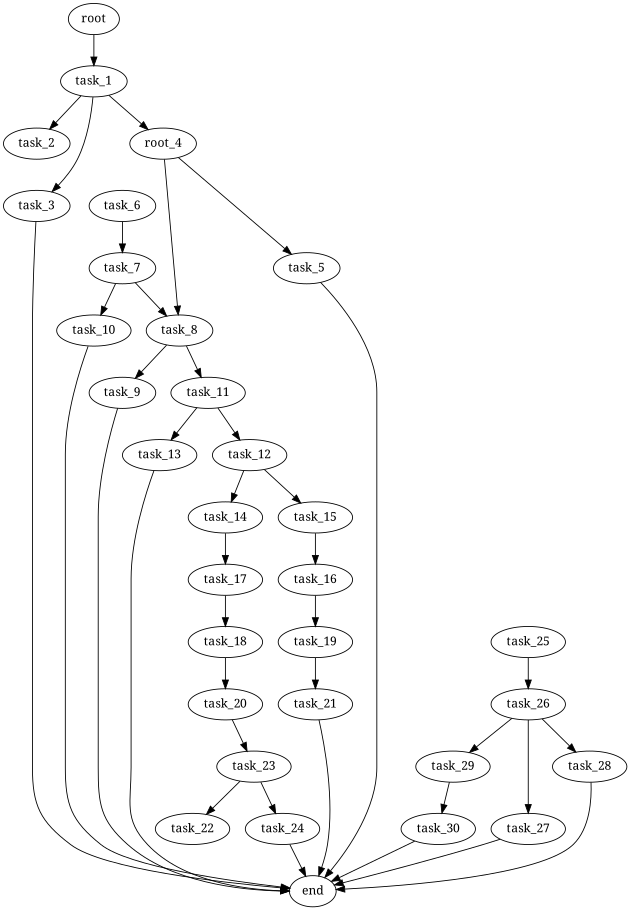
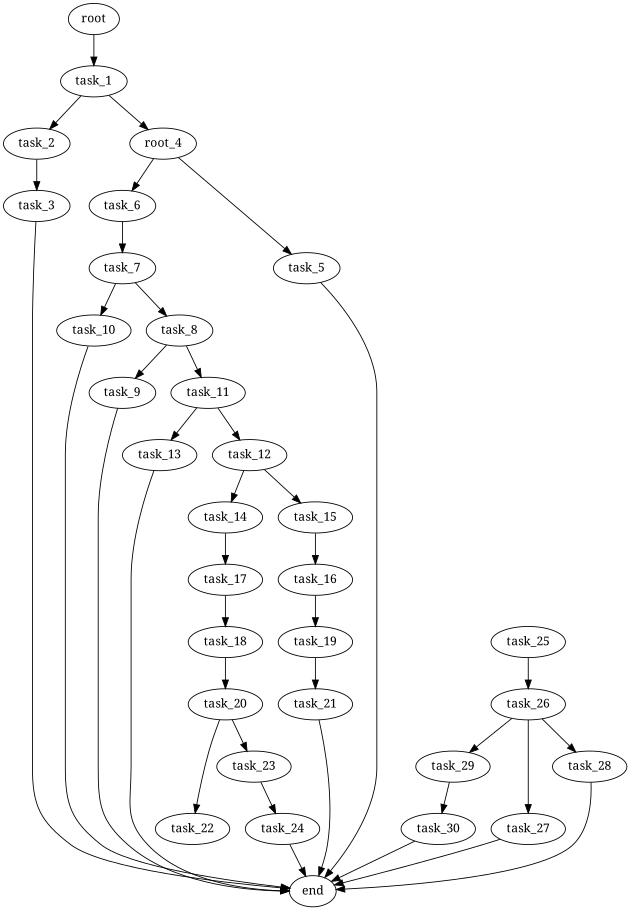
  digraph {
    fontname="Noto Serif"
    node [fontname="Noto Serif"]
    edge [fontname="Noto Serif"]
    root
    task_1
    task_2
    n4 [label=root_4]
    task_3
    task_5
    task_6
    end
    task_7
    task_8
    task_10
    task_9
    task_11
    task_12
    task_13
    task_14
    task_15
    task_17
    task_16
    task_18
    task_19
    task_21
    task_20
    task_22
    task_23
    task_24
    task_25
    task_26
    task_27
    task_28
    task_29
    task_30
    root -> task_1
    task_1 -> task_2
    task_1 -> n4
-   task_1 -> task_3
+   task_2 -> task_3
    n4 -> task_5
-   n4 -> task_8
+   n4 -> task_6
    task_3 -> end
    task_5 -> end
    task_6 -> task_7
    task_7 -> task_8
    task_7 -> task_10
    task_8 -> task_9
    task_8 -> task_11
    task_10 -> end
    task_9 -> end
    task_11 -> task_12
    task_11 -> task_13
    task_12 -> task_14
    task_12 -> task_15
    task_13 -> end
    task_14 -> task_17
    task_15 -> task_16
    task_17 -> task_18
    task_16 -> task_19
    task_18 -> task_20
    task_19 -> task_21
    task_21 -> end
-   task_23 -> task_22
+   task_20 -> task_22
    task_20 -> task_23
    task_23 -> task_24
    task_24 -> end
    task_25 -> task_26
    task_26 -> task_27
    task_26 -> task_28
    task_26 -> task_29
    task_27 -> end
    task_28 -> end
    task_29 -> task_30
    task_30 -> end
  }
